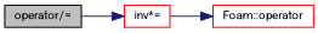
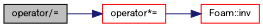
  digraph {
    fontname=Roboto
    rankdir=LR
    node [color=red fontname=Roboto fontsize=10 shape=record]
    edge [color=midnightblue fontname=Roboto fontsize=10 labelfontname=FreeSans labelfontsize=10 style=solid]
    n1 [color=black fillcolor=grey75 fontcolor=black height=0.2 label="operator/=" style=filled width=0.4]
-   n2 [height=0.2 label="inv*=" width=0.4]
-   n3 [height=0.2 label="Foam::operator" width=0.4]
+   n2 [height=0.2 label="operator*=" width=0.4]
+   n3 [height=0.2 label="Foam::inv" width=0.4]
    n1 -> n2
    n2 -> n3
  }
